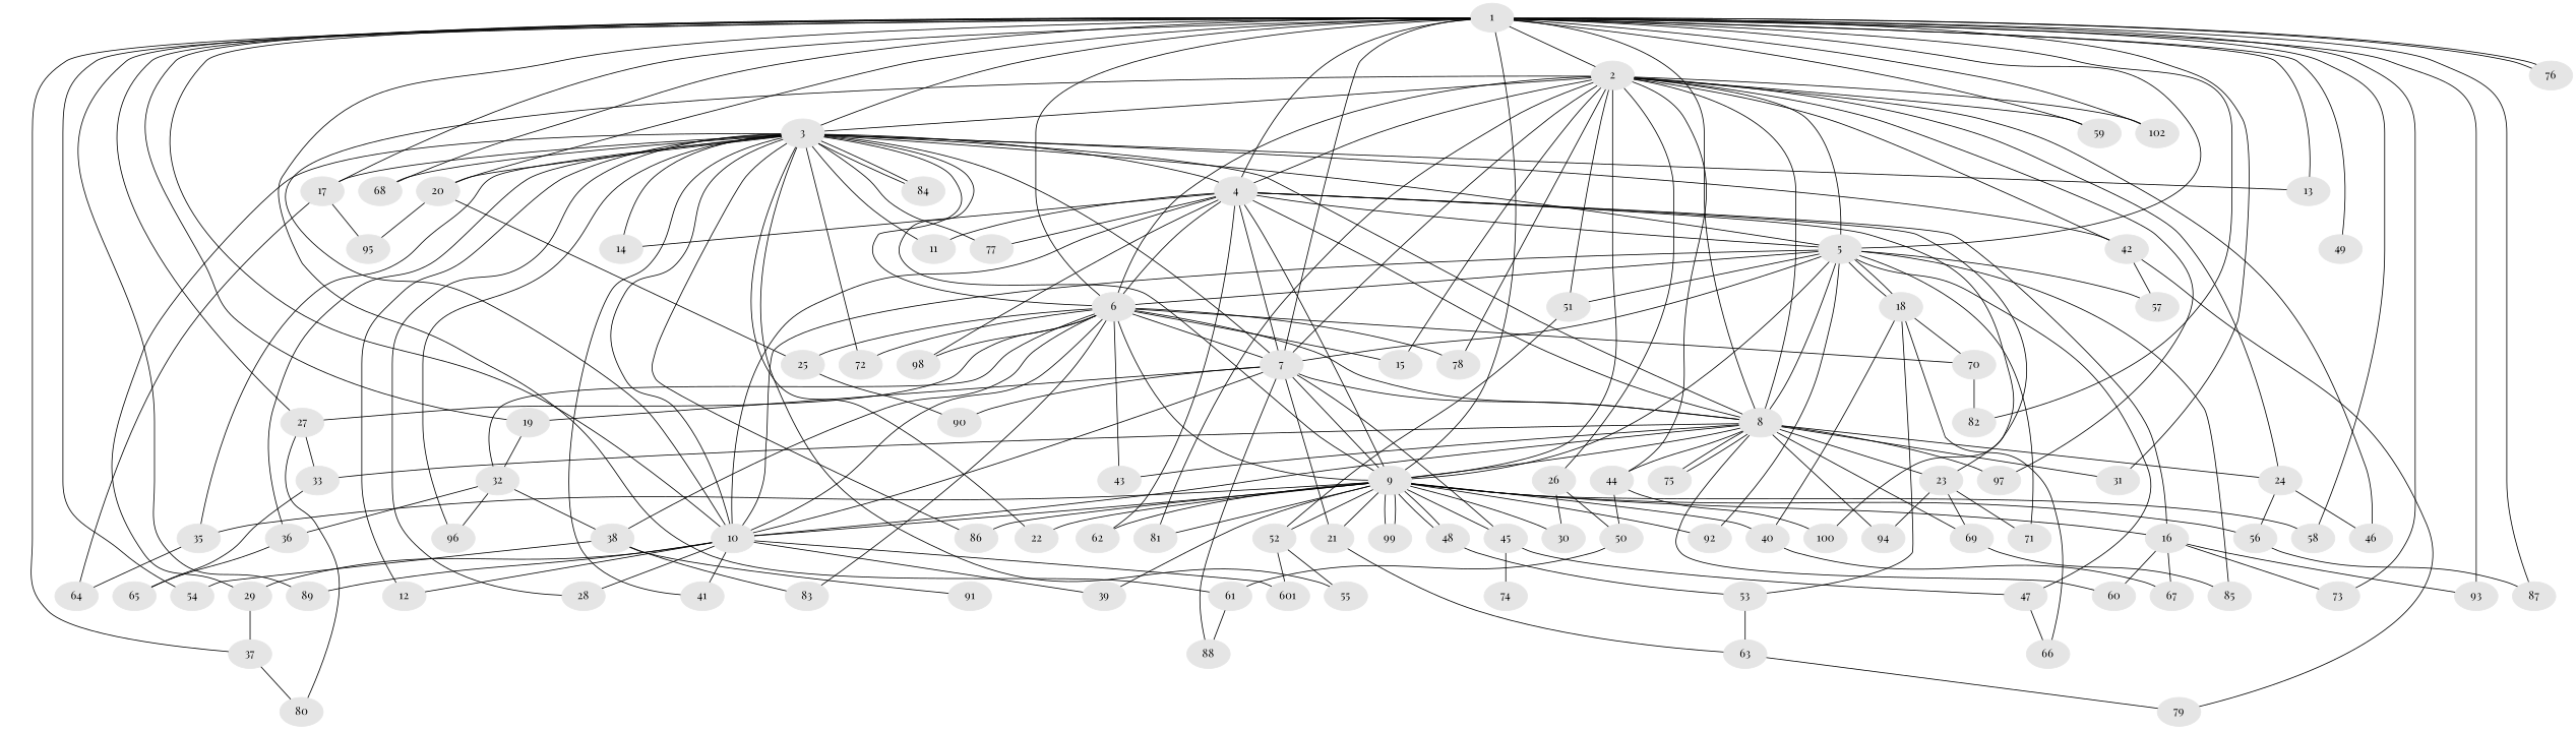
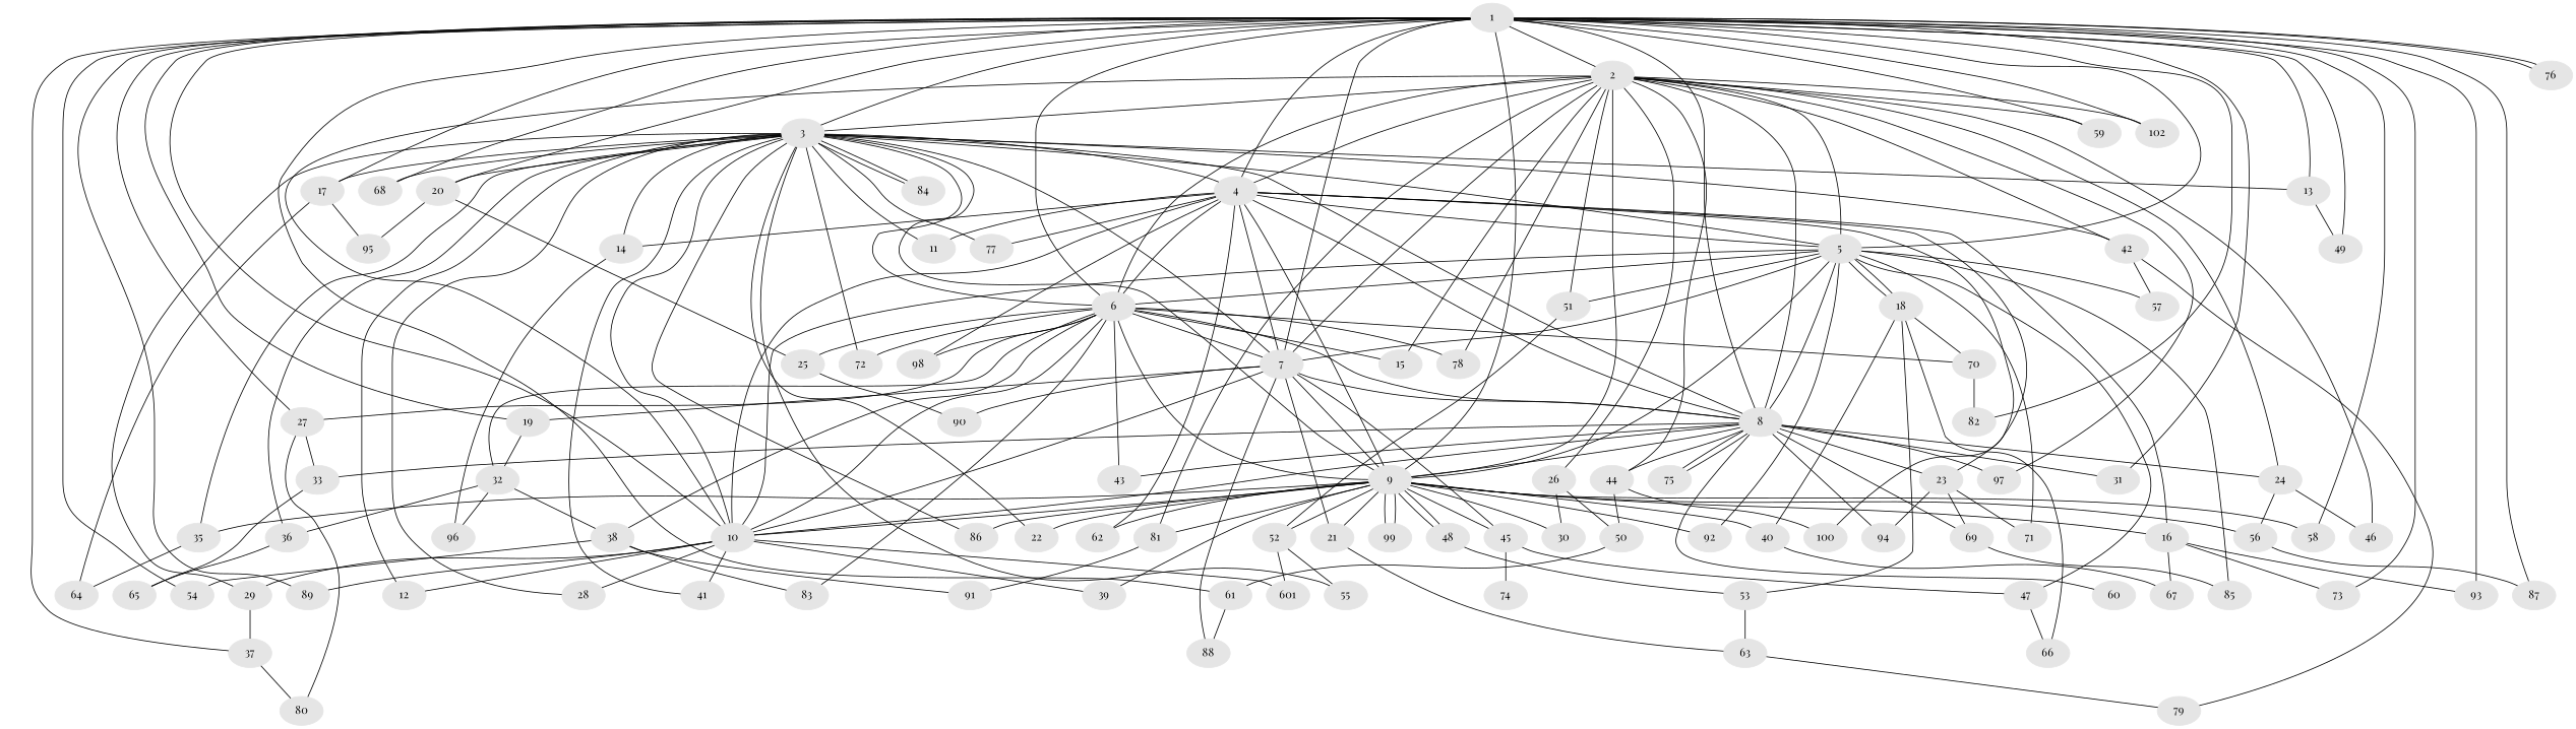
  graph {
    fontname="Playfair Display"
    node [color=gray90 fontname="Playfair Display" style=filled]
    edge [fontname="Playfair Display"]
    1
    2
    3
    4
    5
    6
    7
    8
    9
    10
    13
    17
    19
    20
    27
    31
    37
    49
    54
    58
    59
    61
    68
    73
    76
    82
    87
    89
    93
    102
    26
    15
    24
    42
    44
    46
    51
    78
    81
    97
    11
    12
    14
    22
    28
    29
    35
    36
    41
    55
    72
    77
    84
    86
    96
    16
    23
    62
    98
    100
    18
    47
    57
    71
    85
    92
    25
    32
    38
    43
    70
    83
    21
    45
    88
    90
    33
    60
    69
    75
    94
    30
    39
    40
    48
    52
    56
    99
    n89 [label=601]
    64
    95
    50
    80
    79
    91
    65
    67
    53
    66
    63
    74
    1 -- 2
    1 -- 3
    1 -- 4
    1 -- 5
    1 -- 6
    1 -- 7
    1 -- 8
    1 -- 9
    1 -- 10
    1 -- 13
    1 -- 17
    1 -- 19
    1 -- 20
    1 -- 27
    1 -- 31
    1 -- 37
    1 -- 49
    1 -- 54
    1 -- 58
    1 -- 59
    1 -- 61
    1 -- 68
    1 -- 73
    1 -- 76
    1 -- 76
    1 -- 82
    1 -- 87
    1 -- 89
    1 -- 93
    1 -- 102
    2 -- 3
    2 -- 4
    2 -- 5
    2 -- 6
    2 -- 7
    2 -- 8
    2 -- 9
    2 -- 10
    2 -- 59
    2 -- 102
    2 -- 26
    2 -- 15
    2 -- 24
    2 -- 42
    2 -- 44
    2 -- 46
    2 -- 51
    2 -- 78
    2 -- 81
    2 -- 97
    3 -- 4
    3 -- 5
    3 -- 6
    3 -- 7
    3 -- 8
    3 -- 9
    3 -- 10
    3 -- 13
    3 -- 17
    3 -- 20
    3 -- 68
    3 -- 42
    3 -- 11
    3 -- 12
    3 -- 14
    3 -- 22
    3 -- 28
    3 -- 29
    3 -- 35
    3 -- 36
    3 -- 41
    3 -- 55
    3 -- 72
    3 -- 77
    3 -- 84
    3 -- 84
    3 -- 86
-   3 -- 96
+   14 -- 96
    4 -- 5
    4 -- 6
    4 -- 7
    4 -- 8
    4 -- 9
    4 -- 10
    4 -- 11
    4 -- 14
    4 -- 77
    4 -- 16
    4 -- 23
    4 -- 62
    4 -- 98
    4 -- 100
    5 -- 6
    5 -- 7
    5 -- 8
    5 -- 9
    5 -- 10
    5 -- 51
    5 -- 18
    5 -- 18
    5 -- 47
    5 -- 57
    5 -- 71
    5 -- 85
    5 -- 92
    6 -- 7
    6 -- 8
    6 -- 9
    6 -- 10
    6 -- 27
    6 -- 15
    6 -- 78
    6 -- 72
    6 -- 98
    6 -- 25
    6 -- 32
    6 -- 38
    6 -- 43
    6 -- 70
    6 -- 83
    7 -- 8
    7 -- 9
    7 -- 10
    7 -- 19
    7 -- 21
    7 -- 45
    7 -- 88
    7 -- 90
    8 -- 9
    8 -- 10
    8 -- 31
    8 -- 24
    8 -- 44
    8 -- 97
    8 -- 23
    8 -- 43
    8 -- 33
    8 -- 60
    8 -- 69
    8 -- 75
    8 -- 75
    8 -- 94
    9 -- 10
    9 -- 58
    9 -- 81
    9 -- 22
    9 -- 35
    9 -- 86
    9 -- 16
    9 -- 62
    9 -- 92
    9 -- 21
    9 -- 45
    9 -- 30
    9 -- 39
    9 -- 40
    9 -- 48
    9 -- 48
    9 -- 52
    9 -- 56
    9 -- 99
    9 -- 99
    10 -- 89
    10 -- 12
    10 -- 28
    10 -- 29
    10 -- 41
    10 -- 39
    10 -- n89
+   13 -- 49
    17 -- 64
    17 -- 95
    19 -- 32
    20 -- 25
    20 -- 95
    27 -- 33
    27 -- 80
    37 -- 80
    61 -- 88
    26 -- 30
    26 -- 50
    24 -- 46
    24 -- 56
    42 -- 57
    42 -- 79
    44 -- 100
    44 -- 50
    51 -- 52
+   81 -- 91
    29 -- 37
    35 -- 64
    36 -- 65
    16 -- 73
    16 -- 93
-   16 -- 60
    16 -- 67
    23 -- 71
    23 -- 69
    23 -- 94
    18 -- 70
    18 -- 40
    18 -- 53
    18 -- 66
    47 -- 66
    25 -- 90
    32 -- 36
    32 -- 96
    32 -- 38
    38 -- 54
    38 -- 83
    38 -- 91
    70 -- 82
    21 -- 63
    45 -- 47
    45 -- 74
    33 -- 65
    69 -- 85
    40 -- 67
    48 -- 53
    52 -- 55
    52 -- n89
    56 -- 87
    50 -- 61
    53 -- 63
    63 -- 79
  }
